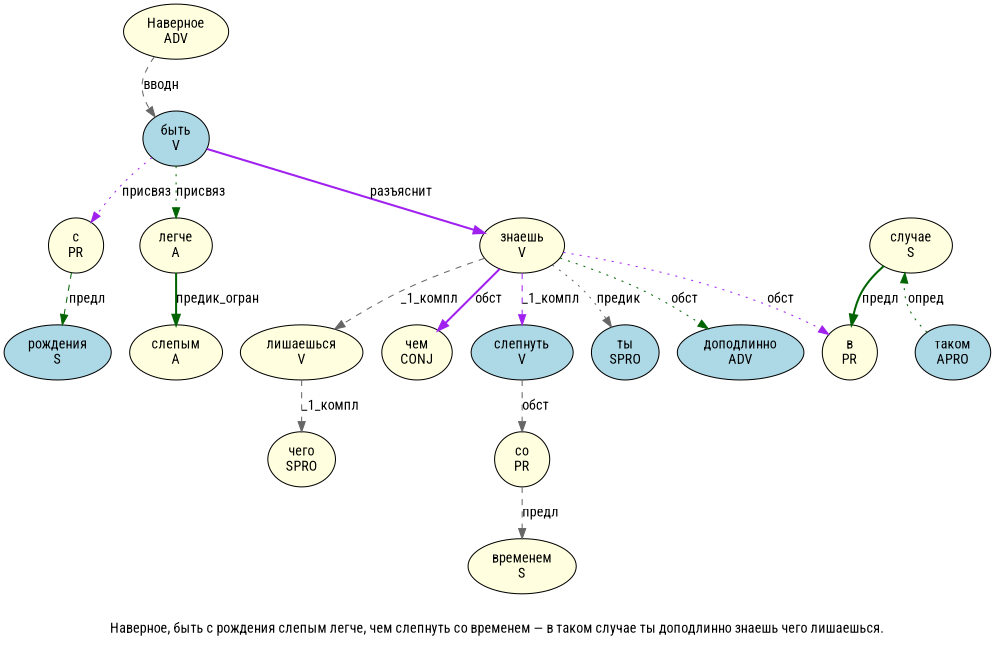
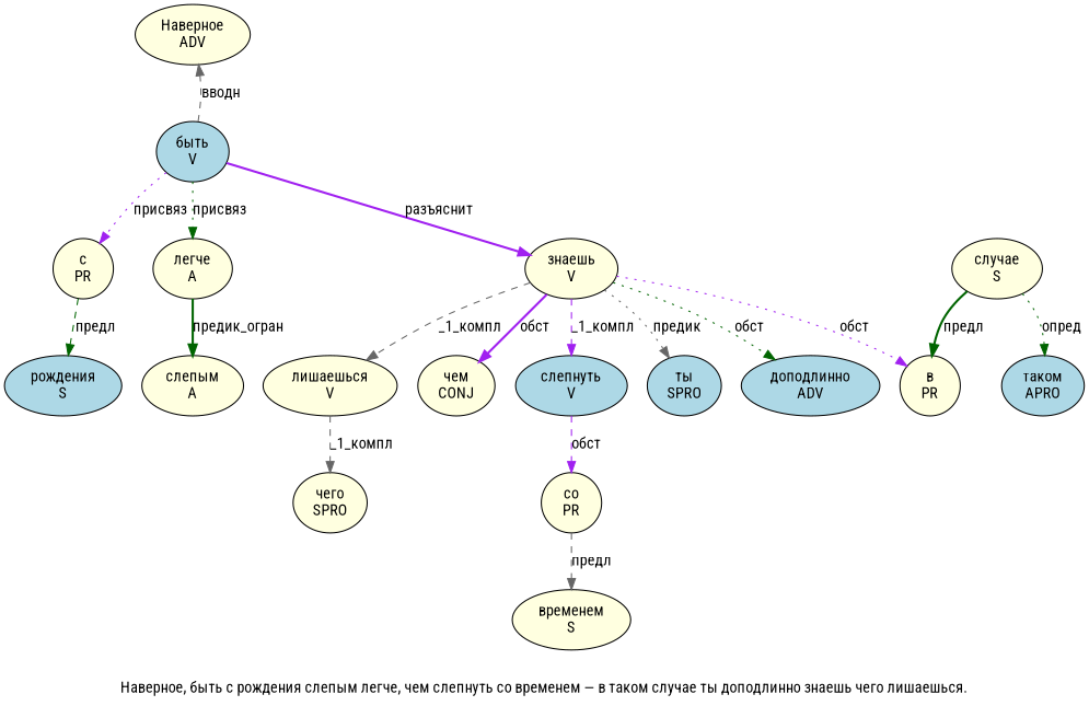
  digraph {
    fontname="Roboto Condensed"
    label="Наверное, быть с рождения слепым легче, чем слепнуть со временем — в таком случае ты доподлинно знаешь чего лишаешься."
    node [fillcolor=lightyellow fontname="Roboto Condensed" penwidth=1 shape=ellipse style=filled]
    edge [color=purple fontname="Roboto Condensed" style=dashed]
    n1 [label="Наверное\nADV"]
    n2 [fillcolor=lightblue label="быть\nV"]
    n3 [label="с\nPR"]
    n4 [label="легче\nA"]
    n5 [label="знаешь\nV"]
    n6 [fillcolor=lightblue label="рождения\nS"]
    n7 [label="слепым\nA"]
    n8 [label="чем\nCONJ"]
    n9 [fillcolor=lightblue label="слепнуть\nV"]
    n10 [label="в\nPR"]
    n11 [fillcolor=lightblue label="ты\nSPRO"]
    n12 [fillcolor=lightblue label="доподлинно\nADV"]
    n13 [label="лишаешься\nV"]
    n14 [label="со\nPR"]
    n15 [label="временем\nS"]
    n16 [label="случае\nS"]
    n17 [fillcolor=lightblue label="таком\nAPRO"]
    n18 [label="чего\nSPRO"]
-   n1 -> n2 [color=gray40 label="вводн"]
+   n2 -> n1 [color=gray40 label="вводн"]
    n2 -> n3 [label="присвяз" style=dotted]
    n2 -> n4 [color=darkgreen label="присвяз" style=dotted]
    n2 -> n5 [label="разъяснит" style=bold]
    n3 -> n6 [color=darkgreen label="предл"]
    n4 -> n7 [color=darkgreen label="предик_огран" style=bold]
    n5 -> n8 [label="обст" style=bold]
    n5 -> n9 [label="_1_компл"]
    n5 -> n10 [label="обст" style=dotted]
    n5 -> n11 [color=gray40 label="предик" style=dotted]
    n5 -> n12 [color=darkgreen label="обст" style=dotted]
    n5 -> n13 [color=gray40 label="_1_компл"]
-   n9 -> n14 [color=gray40 label="обст"]
+   n9 -> n14 [label="обст"]
    n13 -> n18 [color=gray40 label="_1_компл"]
    n14 -> n15 [color=gray40 label="предл"]
    n16 -> n10 [color=darkgreen label="предл" style=bold]
-   n17 -> n16 [color=darkgreen label="опред" style=dotted]
+   n16 -> n17 [color=darkgreen label="опред" style=dotted]
  }
